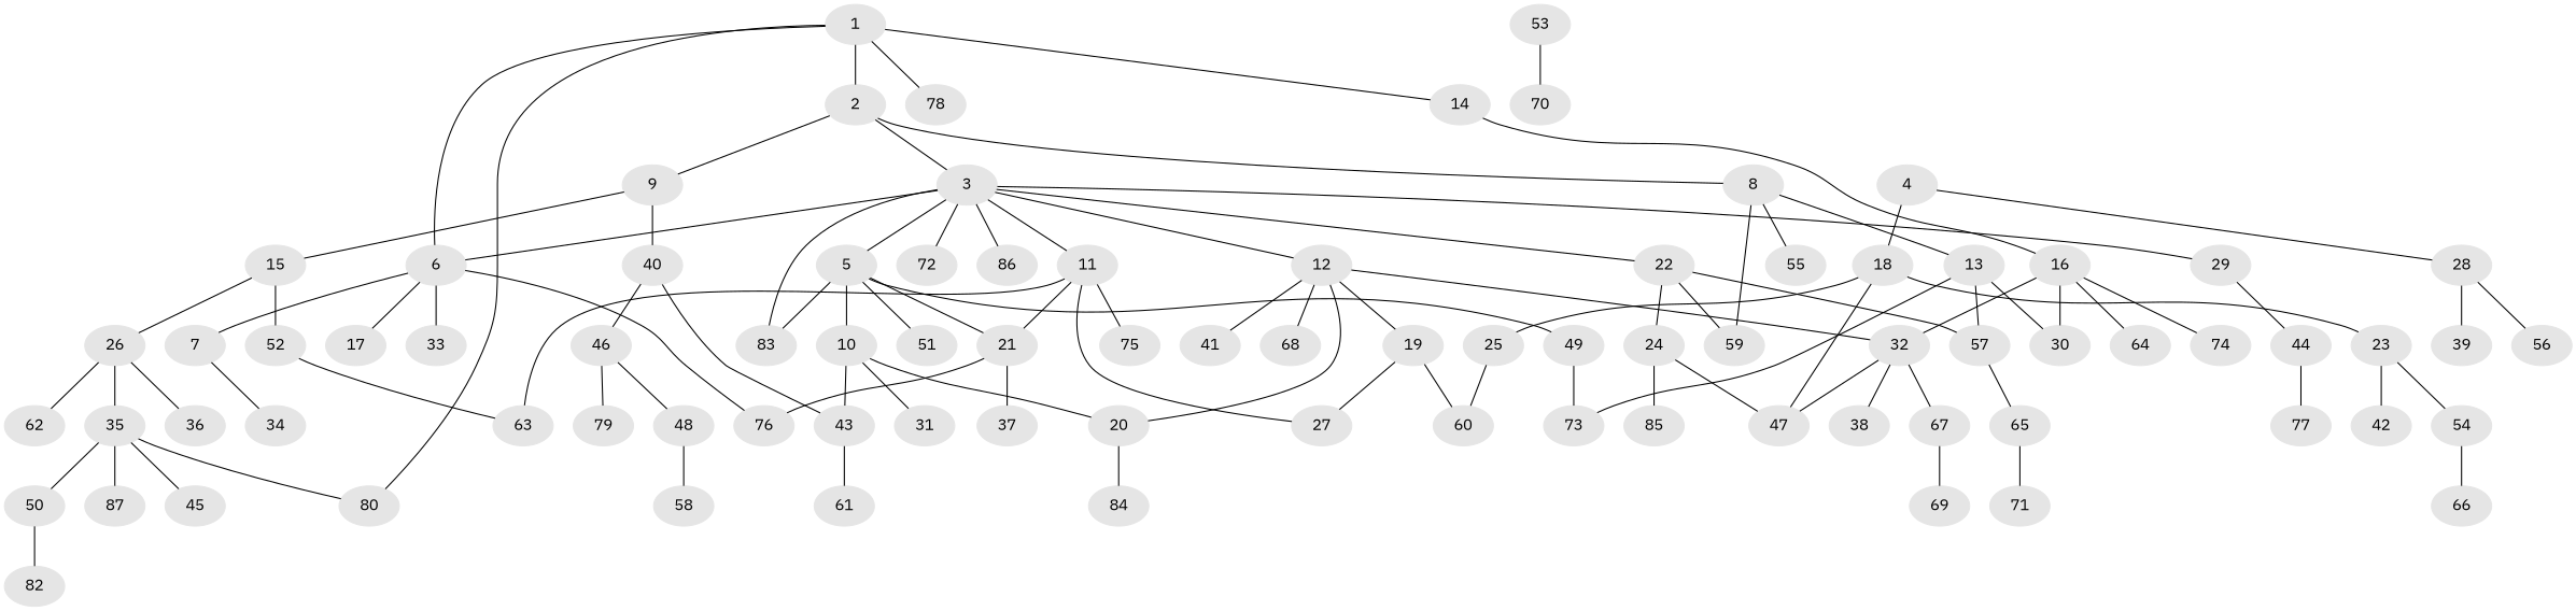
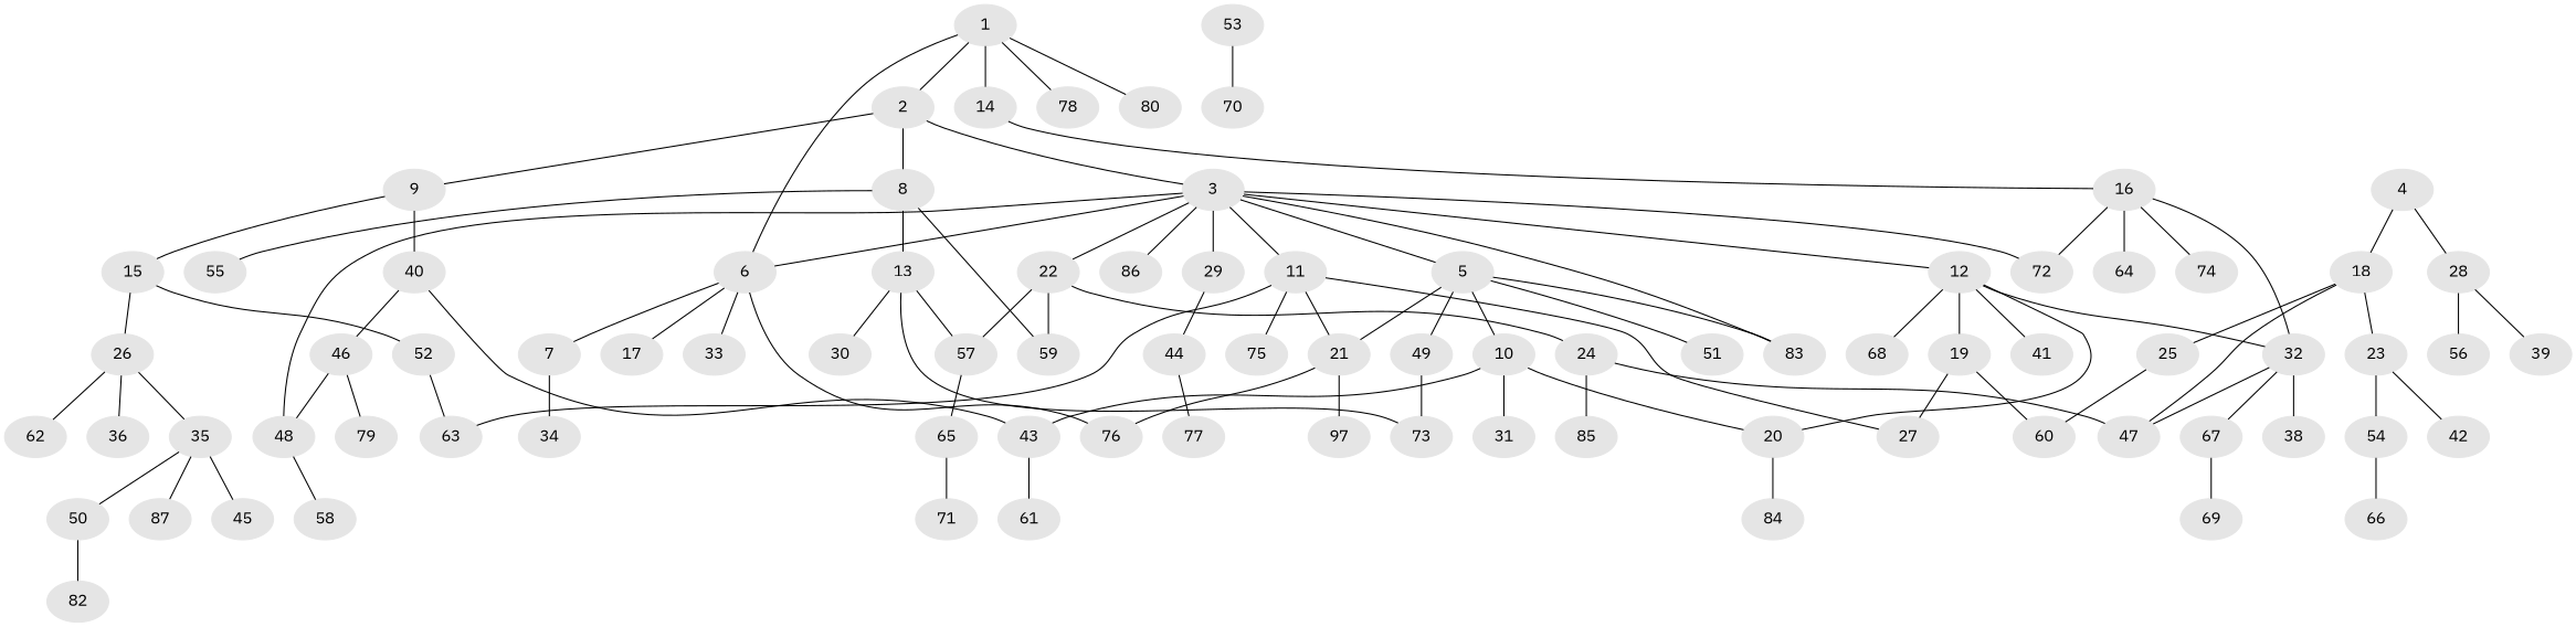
  graph {
    fontname="IBM Plex Sans"
    node [color=gray90 fontname="IBM Plex Sans" style=filled]
    edge [fontname="IBM Plex Sans"]
    1
    2
    6
    14
    78
    80
    3
    8
    9
    7
    17
    33
    76
    16
    5
    11
    12
    22
    29
    48
    72
    86
    83
    13
    55
    59
    15
    40
    4
    18
    28
    10
    21
    49
    51
    27
    63
    75
    20
    19
    32
    41
    68
    57
    24
    44
    58
    23
    25
    47
    39
    56
    31
    43
-   37
+   37 [label=97]
    73
    34
    30
    26
    52
    46
    84
    61
    60
    38
    67
    65
    64
    74
    35
    36
    62
    42
    54
    85
    66
    45
    50
    n79 [label=87]
    53
    70
    77
    69
    82
    79
    71
    1 -- 2
    1 -- 6
    1 -- 14
    1 -- 78
    1 -- 80
    2 -- 3
    2 -- 8
    2 -- 9
    6 -- 7
    6 -- 17
    6 -- 33
    6 -- 76
    14 -- 16
    3 -- 6
    3 -- 5
    3 -- 11
    3 -- 12
    3 -- 22
    3 -- 29
+   3 -- 48
    3 -- 72
    3 -- 86
    3 -- 83
    8 -- 13
    8 -- 55
    8 -- 59
    9 -- 15
    9 -- 40
    7 -- 34
-   16 -- 30
+   16 -- 72
    16 -- 32
    16 -- 64
    16 -- 74
    5 -- 83
    5 -- 10
    5 -- 21
    5 -- 49
    5 -- 51
    11 -- 21
    11 -- 27
    11 -- 63
    11 -- 75
    12 -- 20
    12 -- 19
    12 -- 32
    12 -- 41
    12 -- 68
    22 -- 59
    22 -- 57
    22 -- 24
    29 -- 44
    48 -- 58
    13 -- 57
    13 -- 73
    13 -- 30
    15 -- 26
    15 -- 52
    40 -- 43
    40 -- 46
    4 -- 18
    4 -- 28
    18 -- 23
    18 -- 25
    18 -- 47
    28 -- 39
    28 -- 56
    10 -- 20
    10 -- 31
    10 -- 43
    21 -- 76
    21 -- 37
    49 -- 73
    20 -- 84
    19 -- 27
    19 -- 60
    32 -- 47
    32 -- 38
    32 -- 67
    57 -- 65
    24 -- 47
    24 -- 85
    44 -- 77
    23 -- 42
    23 -- 54
    25 -- 60
    43 -- 61
    26 -- 35
    26 -- 36
    26 -- 62
    52 -- 63
    46 -- 48
    46 -- 79
    67 -- 69
    65 -- 71
-   35 -- 80
    35 -- 45
    35 -- 50
    35 -- n79
    54 -- 66
    50 -- 82
    53 -- 70
  }
